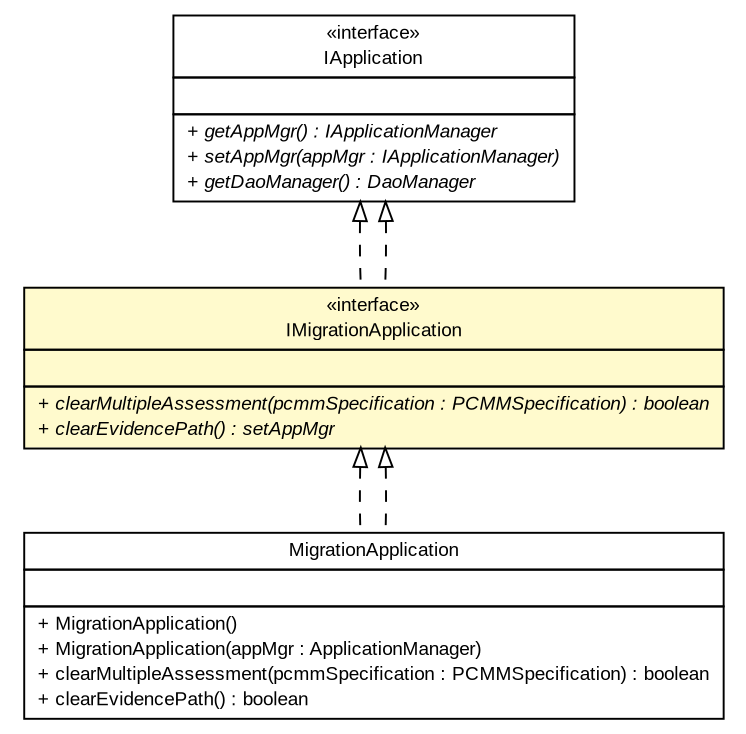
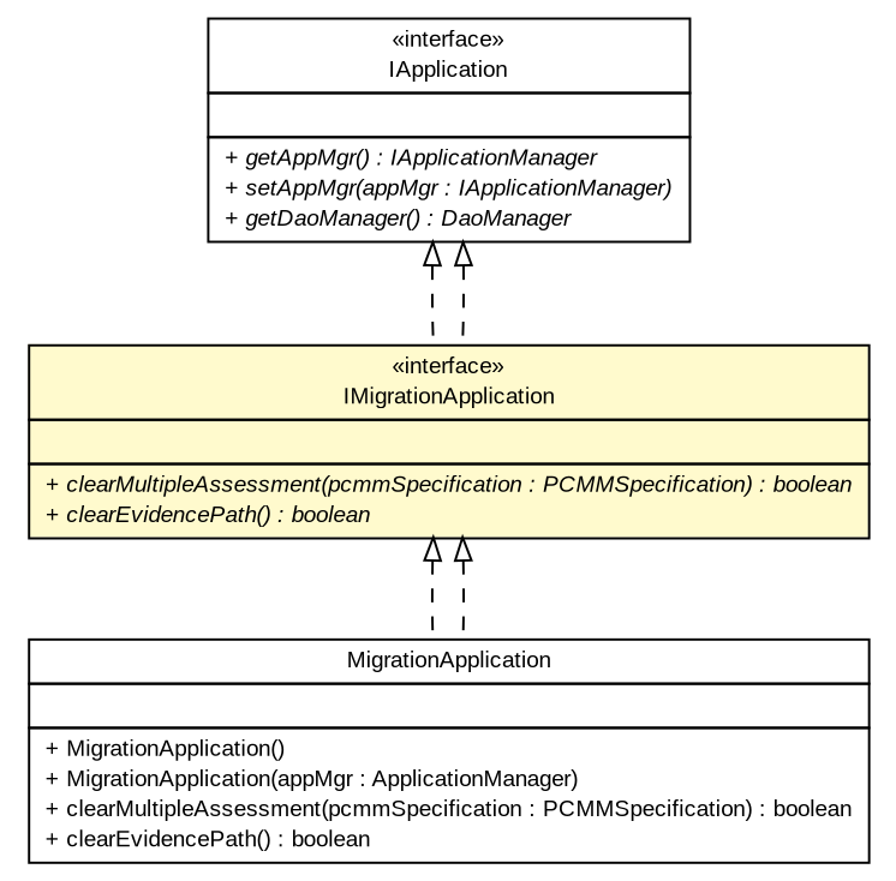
  digraph {
    nodesep=0.25
    ranksep=0.5
    node [fontcolor=black fontname=arial fontsize=10.0 shape=plaintext]
    edge [arrowtail=empty dir=back fontname=arial fontsize=10 headport=p labelfontname=arial labelfontsize=10 style=dashed tailport=p]
    n1 [label=<<table title="gov.sandia.cf.application.IApplication" border="0" cellborder="1" cellspacing="0" cellpadding="2" port="p" href="./IApplication.html"> 		<tr><td><table border="0" cellspacing="0" cellpadding="1"> <tr><td align="center" balign="center"> &#171;interface&#187; </td></tr> <tr><td align="center" balign="center"> IApplication </td></tr> 		</table></td></tr> 		<tr><td><table border="0" cellspacing="0" cellpadding="1"> <tr><td align="left" balign="left">  </td></tr> 		</table></td></tr> 		<tr><td><table border="0" cellspacing="0" cellpadding="1"> <tr><td align="left" balign="left"><font face="arial italic" point-size="10.0"> + getAppMgr() : IApplicationManager </font></td></tr> <tr><td align="left" balign="left"><font face="arial italic" point-size="10.0"> + setAppMgr(appMgr : IApplicationManager) </font></td></tr> <tr><td align="left" balign="left"><font face="arial italic" point-size="10.0"> + getDaoManager() : DaoManager </font></td></tr> 		</table></td></tr> 		</table>>]
-   n2 [label=<<table title="gov.sandia.cf.application.IMigrationApplication" border="0" cellborder="1" cellspacing="0" cellpadding="2" port="p" bgcolor="lemonChiffon" href="./IMigrationApplication.html"> 		<tr><td><table border="0" cellspacing="0" cellpadding="1"> <tr><td align="center" balign="center"> &#171;interface&#187; </td></tr> <tr><td align="center" balign="center"> IMigrationApplication </td></tr> 		</table></td></tr> 		<tr><td><table border="0" cellspacing="0" cellpadding="1"> <tr><td align="left" balign="left">  </td></tr> 		</table></td></tr> 		<tr><td><table border="0" cellspacing="0" cellpadding="1"> <tr><td align="left" balign="left"><font face="arial italic" point-size="10.0"> + clearMultipleAssessment(pcmmSpecification : PCMMSpecification) : boolean </font></td></tr> <tr><td align="left" balign="left"><font face="arial italic" point-size="10.0"> + clearEvidencePath() : setAppMgr </font></td></tr> 		</table></td></tr> 		</table>>]
+   n2 [label=<<table title="gov.sandia.cf.application.IMigrationApplication" border="0" cellborder="1" cellspacing="0" cellpadding="2" port="p" bgcolor="lemonChiffon" href="./IMigrationApplication.html"> 		<tr><td><table border="0" cellspacing="0" cellpadding="1"> <tr><td align="center" balign="center"> &#171;interface&#187; </td></tr> <tr><td align="center" balign="center"> IMigrationApplication </td></tr> 		</table></td></tr> 		<tr><td><table border="0" cellspacing="0" cellpadding="1"> <tr><td align="left" balign="left">  </td></tr> 		</table></td></tr> 		<tr><td><table border="0" cellspacing="0" cellpadding="1"> <tr><td align="left" balign="left"><font face="arial italic" point-size="10.0"> + clearMultipleAssessment(pcmmSpecification : PCMMSpecification) : boolean </font></td></tr> <tr><td align="left" balign="left"><font face="arial italic" point-size="10.0"> + clearEvidencePath() : boolean </font></td></tr> 		</table></td></tr> 		</table>>]
    n3 [label=<<table title="gov.sandia.cf.application.impl.MigrationApplication" border="0" cellborder="1" cellspacing="0" cellpadding="2" port="p" href="./impl/MigrationApplication.html"> 		<tr><td><table border="0" cellspacing="0" cellpadding="1"> <tr><td align="center" balign="center"> MigrationApplication </td></tr> 		</table></td></tr> 		<tr><td><table border="0" cellspacing="0" cellpadding="1"> <tr><td align="left" balign="left">  </td></tr> 		</table></td></tr> 		<tr><td><table border="0" cellspacing="0" cellpadding="1"> <tr><td align="left" balign="left"> + MigrationApplication() </td></tr> <tr><td align="left" balign="left"> + MigrationApplication(appMgr : ApplicationManager) </td></tr> <tr><td align="left" balign="left"> + clearMultipleAssessment(pcmmSpecification : PCMMSpecification) : boolean </td></tr> <tr><td align="left" balign="left"> + clearEvidencePath() : boolean </td></tr> 		</table></td></tr> 		</table>>]
    n1 -> n2
    n1 -> n2
    n2 -> n3
    n2 -> n3
  }
